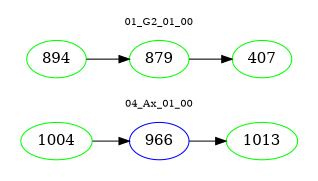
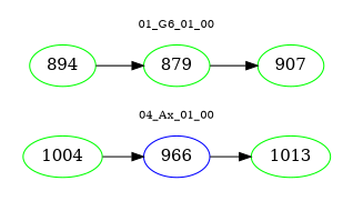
  digraph {
    rankdir=LR
    node [color=green]
    edge [color=black]
    n1 [label=1004]
    n2 [color=blue label=966]
    n3 [label=1013]
    n4 [label=894]
    n5 [label=879]
-   n6 [label=407]
+   n6 [label=907]
    subgraph cluster_1 {
      color=white
      fontsize=10
      label="04_Ax_01_00"
      n1
      n2
      n3
    }
    subgraph cluster_2 {
      color=white
      fontsize=10
-     label="01_G2_01_00"
+     label="01_G6_01_00"
      n4
      n5
      n6
    }
    n1 -> n2
    n2 -> n3
    n4 -> n5
    n5 -> n6
  }
